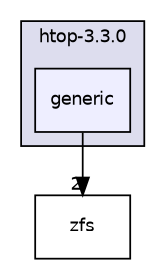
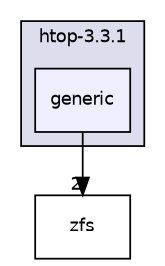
  digraph {
    compound=true
    node [fontname=Helvetica fontsize=10 shape=box]
    n1 [fillcolor="#eeeeff" label=generic pencolor=black style=filled]
    n2 [label=zfs]
    subgraph cluster_1 {
      bgcolor="#ddddee"
      fontname=Helvetica
      fontsize=10
-     label="htop-3.3.0"
+     label="htop-3.3.1"
      pencolor=black
      n1
    }
    n1 -> n2 [headlabel=2 labeldistance=1.5 labelfontname=Helvetica labelfontsize=10]
  }
